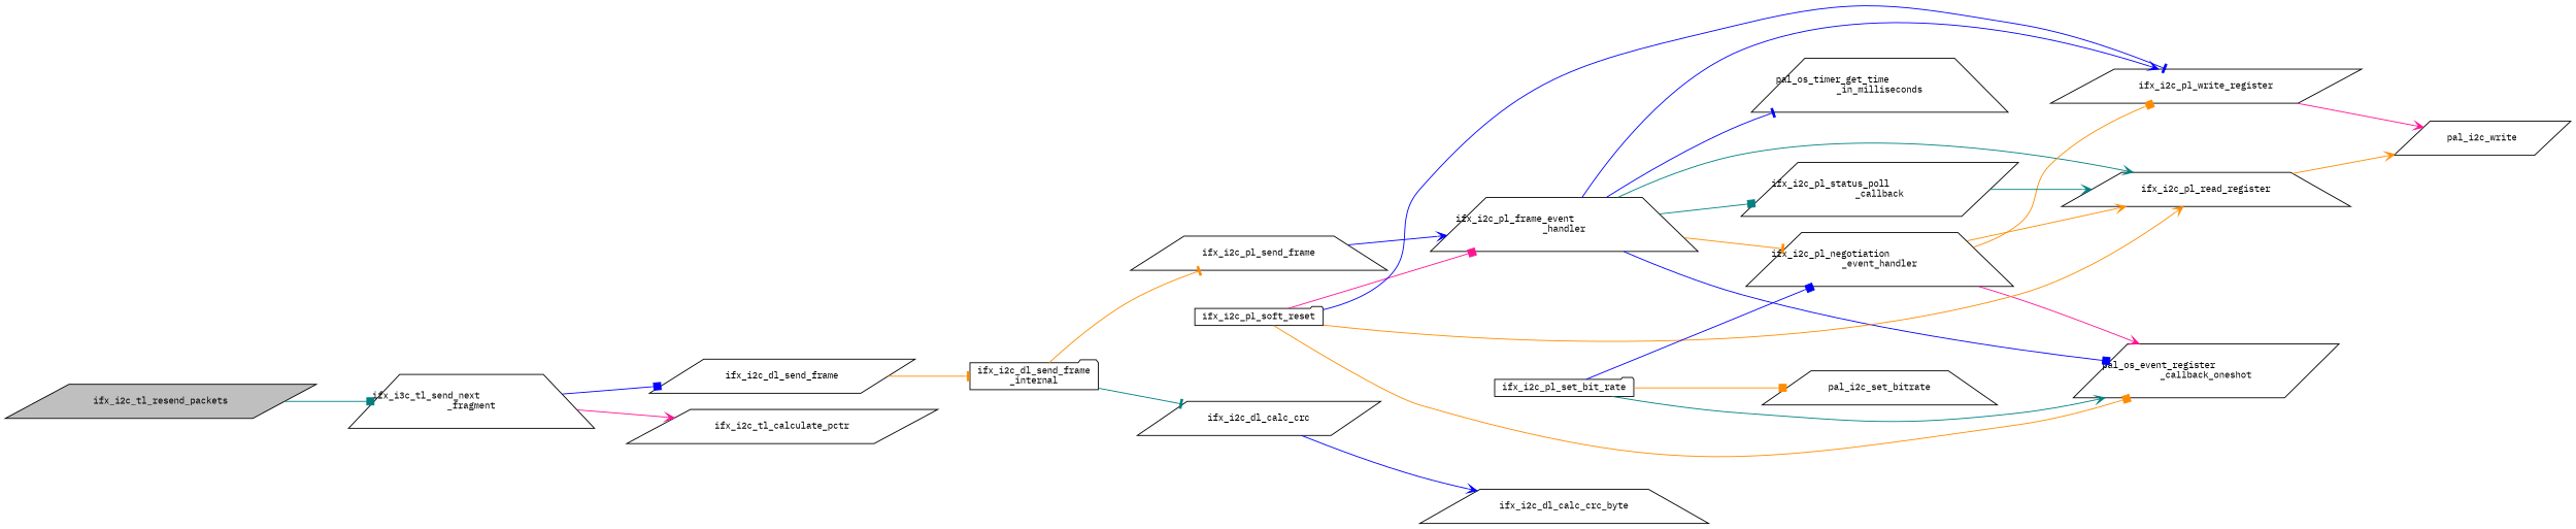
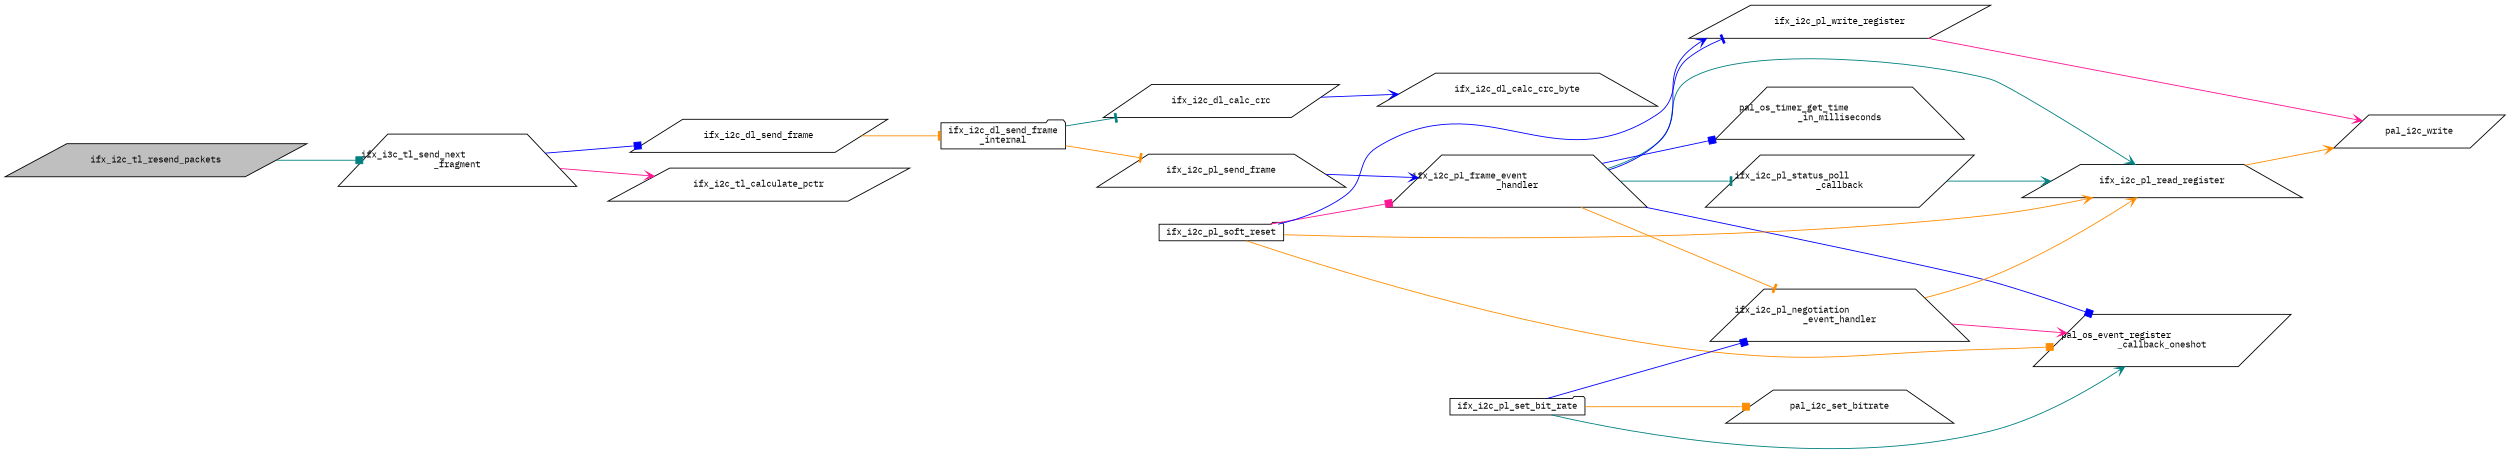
  digraph {
    fontname="IBM Plex Mono"
    rankdir=LR
    node [color=black fillcolor=white fontname="IBM Plex Mono" fontsize=10 shape=parallelogram style=filled]
    edge [arrowhead=vee color=darkorange fontname="IBM Plex Mono" fontsize=10 labelfontname=Helvetica labelfontsize=10 style=solid]
    n1 [fillcolor=grey75 fontcolor=black height=0.2 label=ifx_i2c_tl_resend_packets width=0.4]
    n2 [height=0.2 label="ifx_i3c_tl_send_next\l_fragment" shape=trapezium width=0.4]
    n3 [height=0.2 label=ifx_i2c_dl_send_frame width=0.4]
    n4 [height=0.2 label=ifx_i2c_tl_calculate_pctr width=0.4]
    n5 [height=0.2 label="ifx_i2c_dl_send_frame\l_internal" shape=folder width=0.4]
    n6 [height=0.2 label=ifx_i2c_dl_calc_crc width=0.4]
    n7 [height=0.2 label=ifx_i2c_pl_send_frame shape=trapezium width=0.4]
    n8 [height=0.2 label=ifx_i2c_dl_calc_crc_byte shape=trapezium width=0.4]
    n9 [height=0.2 label="ifx_i2c_pl_frame_event\l_handler" shape=trapezium width=0.4]
    n10 [height=0.2 label="ifx_i2c_pl_negotiation\l_event_handler" shape=trapezium width=0.4]
    n11 [height=0.2 label=ifx_i2c_pl_read_register shape=trapezium width=0.4]
    n12 [height=0.2 label="pal_os_event_register\l_callback_oneshot" width=0.4]
    n13 [height=0.2 label=ifx_i2c_pl_write_register width=0.4]
    n14 [height=0.2 label="ifx_i2c_pl_status_poll\l_callback" width=0.4]
    n15 [height=0.2 label="pal_os_timer_get_time\l_in_milliseconds" shape=trapezium width=0.4]
    n16 [height=0.2 label=pal_i2c_write width=0.4]
    n17 [height=0.2 label=ifx_i2c_pl_soft_reset shape=folder width=0.4]
    n18 [height=0.2 label=ifx_i2c_pl_set_bit_rate shape=folder width=0.4]
    n19 [height=0.2 label=pal_i2c_set_bitrate shape=trapezium width=0.4]
    n1 -> n2 [arrowhead=box color=teal]
    n2 -> n3 [arrowhead=box color=blue]
    n2 -> n4 [color=deeppink]
    n3 -> n5 [arrowhead=tee]
    n5 -> n6 [arrowhead=tee color=teal]
    n5 -> n7 [arrowhead=tee]
    n6 -> n8 [color=blue]
    n7 -> n9 [color=blue]
    n9 -> n10 [arrowhead=tee]
    n9 -> n11 [color=teal]
    n9 -> n12 [arrowhead=box color=blue]
    n9 -> n13 [color=blue]
-   n9 -> n14 [arrowhead=box color=teal]
-   n9 -> n15 [arrowhead=tee color=blue]
+   n9 -> n14 [arrowhead=tee color=teal]
+   n9 -> n15 [arrowhead=box color=blue]
    n10 -> n11
    n10 -> n12 [color=deeppink]
-   n10 -> n13 [arrowhead=box]
    n11 -> n16
    n13 -> n16 [color=deeppink]
    n14 -> n11 [color=teal]
    n17 -> n9 [arrowhead=box color=deeppink]
    n17 -> n11
    n17 -> n12 [arrowhead=box]
    n17 -> n13 [arrowhead=tee color=blue]
    n18 -> n10 [arrowhead=box color=blue]
    n18 -> n12 [color=teal]
    n18 -> n19 [arrowhead=box]
  }
